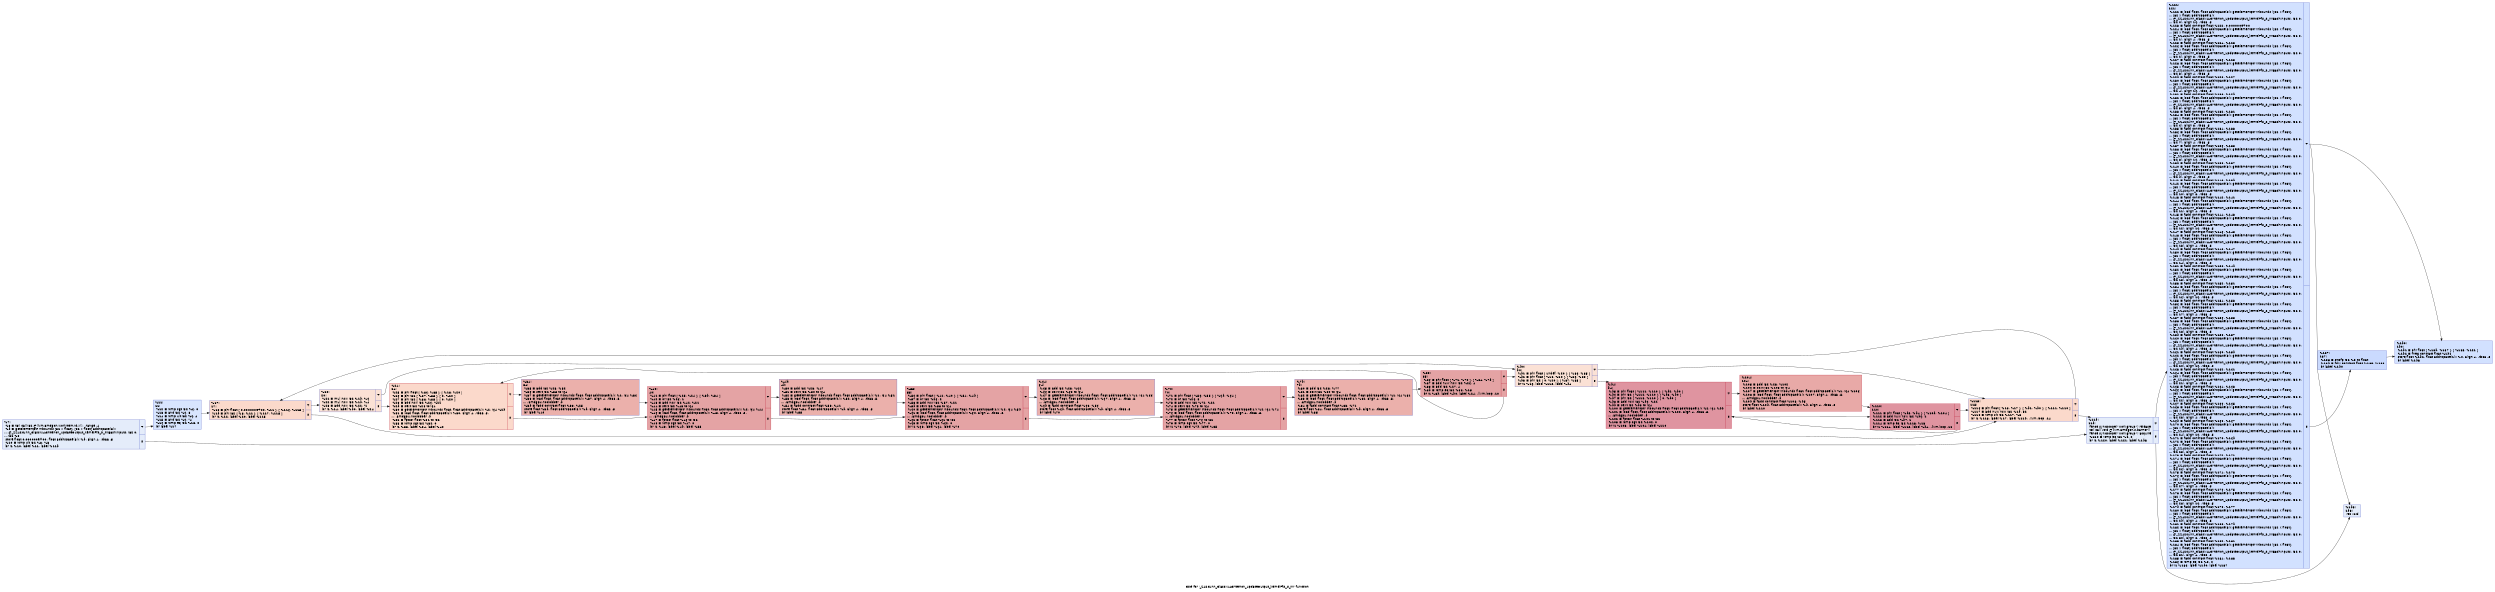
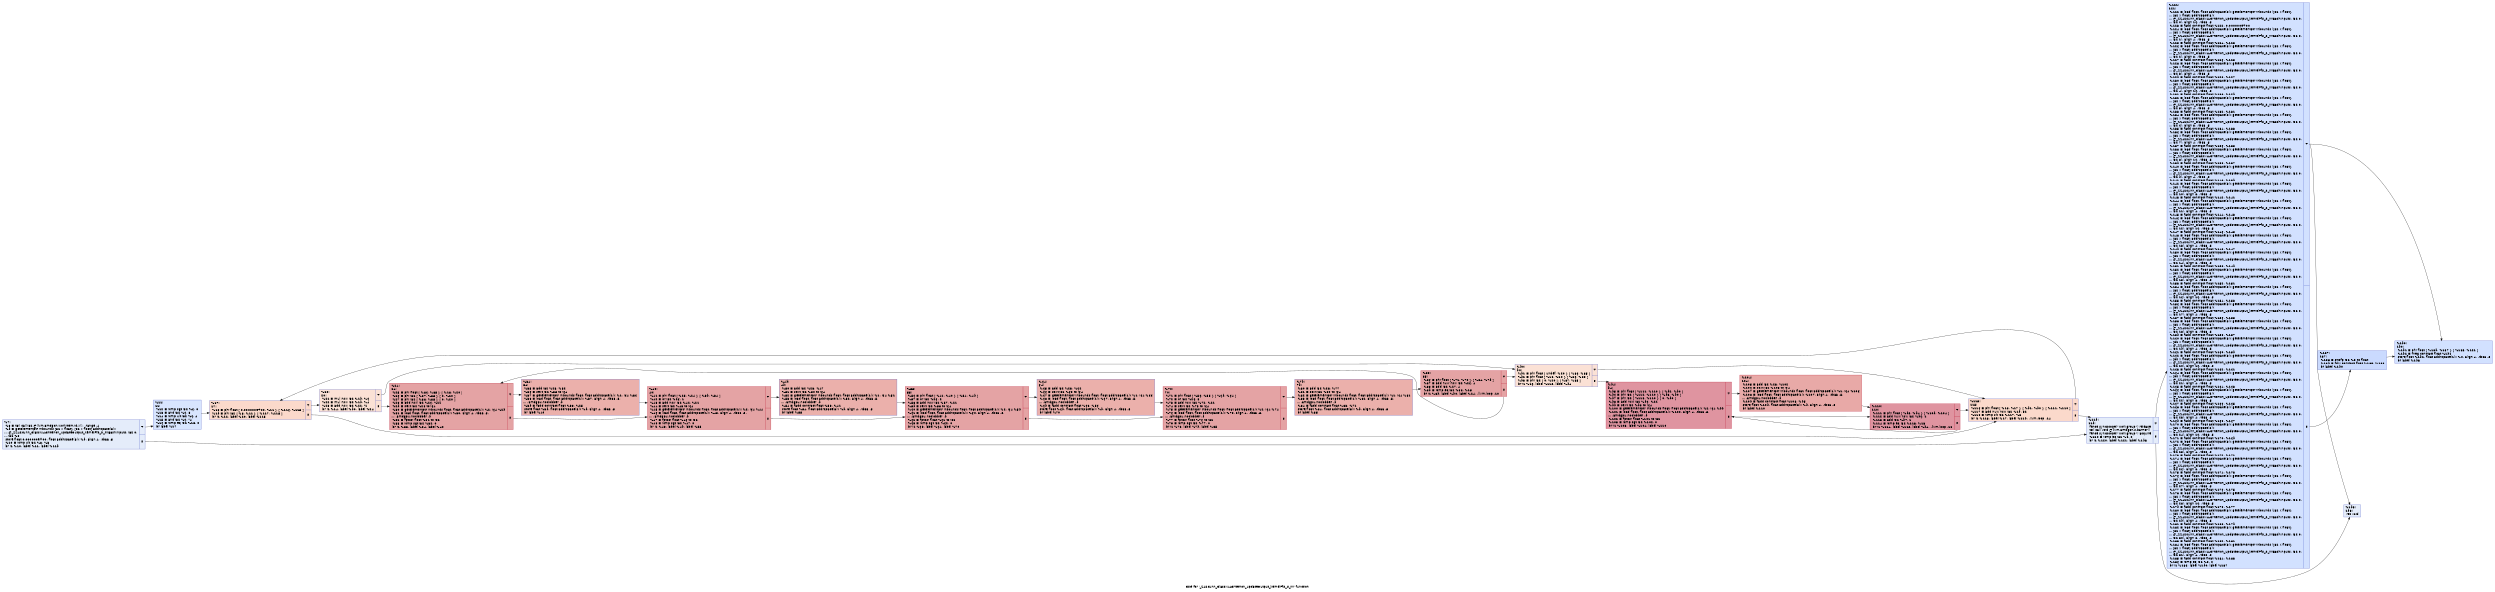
  digraph {
    fontname="DejaVu Sans"
    label="CFG for '_Z42cunn_ClassNLLCriterion_updateOutput_kernelPfS_S_iiii' function"
    rankdir=LR
    node [color="#3d50c3ff" fillcolor="#c32e3170" fontname="DejaVu Sans" shape=record style=filled]
    edge [fontname="DejaVu Sans" tailport=s0]
    n1 [fillcolor="#c1d4f470" label="{%7:\l  %8 = tail call i32 @llvm.amdgcn.workitem.id.x(), !range !4\l  %9 = getelementptr inbounds [32 x float], [32 x float] addrspace(3)*\l... @_ZZ42cunn_ClassNLLCriterion_updateOutput_kernelPfS_S_iiiiE8shInputs, i32 0,\l... i32 %8\l  store float 0.000000e+00, float addrspace(3)* %9, align 4, !tbaa !5\l  %10 = icmp slt i32 %8, %3\l  br i1 %10, label %11, label %119\l|{<s0>T|<s1>F}}"]
    n2 [fillcolor="#a7c5fe70" label="{%11:\l11:                                               \l  %12 = icmp sgt i32 %6, 0\l  %13 = and i32 %6, 3\l  %14 = icmp ult i32 %6, 4\l  %15 = and i32 %6, -4\l  %16 = icmp eq i32 %13, 0\l  br label %17\l}"]
    n3 [fillcolor="#c1d4f470" label="{%119:\l119:                                              \l  fence syncscope(\"workgroup\") release\l  tail call void @llvm.amdgcn.s.barrier()\l  fence syncscope(\"workgroup\") acquire\l  %120 = icmp eq i32 %8, 0\l  br i1 %120, label %121, label %193\l|{<s0>T|<s1>F}}"]
    n4 [fillcolor="#f7a88970" label="{%17:\l17:                                               \l  %18 = phi float [ 0.000000e+00, %11 ], [ %116, %115 ]\l  %19 = phi i32 [ %8, %11 ], [ %117, %115 ]\l  br i1 %12, label %20, label %115\l|{<s0>T|<s1>F}}"]
    n5 [fillcolor="#9abbff70" label="{%121:\l121:                                              \l  %122 = load float, float addrspace(3)* getelementptr inbounds ([32 x float],\l... [32 x float] addrspace(3)*\l... @_ZZ42cunn_ClassNLLCriterion_updateOutput_kernelPfS_S_iiiiE8shInputs, i32 0,\l... i32 0), align 16, !tbaa !5\l  %123 = fadd contract float %122, 0.000000e+00\l  %124 = load float, float addrspace(3)* getelementptr inbounds ([32 x float],\l... [32 x float] addrspace(3)*\l... @_ZZ42cunn_ClassNLLCriterion_updateOutput_kernelPfS_S_iiiiE8shInputs, i32 0,\l... i32 1), align 4, !tbaa !5\l  %125 = fadd contract float %124, %123\l  %126 = load float, float addrspace(3)* getelementptr inbounds ([32 x float],\l... [32 x float] addrspace(3)*\l... @_ZZ42cunn_ClassNLLCriterion_updateOutput_kernelPfS_S_iiiiE8shInputs, i32 0,\l... i32 2), align 8, !tbaa !5\l  %127 = fadd contract float %126, %125\l  %128 = load float, float addrspace(3)* getelementptr inbounds ([32 x float],\l... [32 x float] addrspace(3)*\l... @_ZZ42cunn_ClassNLLCriterion_updateOutput_kernelPfS_S_iiiiE8shInputs, i32 0,\l... i32 3), align 4, !tbaa !5\l  %129 = fadd contract float %128, %127\l  %130 = load float, float addrspace(3)* getelementptr inbounds ([32 x float],\l... [32 x float] addrspace(3)*\l... @_ZZ42cunn_ClassNLLCriterion_updateOutput_kernelPfS_S_iiiiE8shInputs, i32 0,\l... i32 4), align 16, !tbaa !5\l  %131 = fadd contract float %130, %129\l  %132 = load float, float addrspace(3)* getelementptr inbounds ([32 x float],\l... [32 x float] addrspace(3)*\l... @_ZZ42cunn_ClassNLLCriterion_updateOutput_kernelPfS_S_iiiiE8shInputs, i32 0,\l... i32 5), align 4, !tbaa !5\l  %133 = fadd contract float %132, %131\l  %134 = load float, float addrspace(3)* getelementptr inbounds ([32 x float],\l... [32 x float] addrspace(3)*\l... @_ZZ42cunn_ClassNLLCriterion_updateOutput_kernelPfS_S_iiiiE8shInputs, i32 0,\l... i32 6), align 8, !tbaa !5\l  %135 = fadd contract float %134, %133\l  %136 = load float, float addrspace(3)* getelementptr inbounds ([32 x float],\l... [32 x float] addrspace(3)*\l... @_ZZ42cunn_ClassNLLCriterion_updateOutput_kernelPfS_S_iiiiE8shInputs, i32 0,\l... i32 7), align 4, !tbaa !5\l  %137 = fadd contract float %136, %135\l  %138 = load float, float addrspace(3)* getelementptr inbounds ([32 x float],\l... [32 x float] addrspace(3)*\l... @_ZZ42cunn_ClassNLLCriterion_updateOutput_kernelPfS_S_iiiiE8shInputs, i32 0,\l... i32 8), align 16, !tbaa !5\l  %139 = fadd contract float %138, %137\l  %140 = load float, float addrspace(3)* getelementptr inbounds ([32 x float],\l... [32 x float] addrspace(3)*\l... @_ZZ42cunn_ClassNLLCriterion_updateOutput_kernelPfS_S_iiiiE8shInputs, i32 0,\l... i32 9), align 4, !tbaa !5\l  %141 = fadd contract float %140, %139\l  %142 = load float, float addrspace(3)* getelementptr inbounds ([32 x float],\l... [32 x float] addrspace(3)*\l... @_ZZ42cunn_ClassNLLCriterion_updateOutput_kernelPfS_S_iiiiE8shInputs, i32 0,\l... i32 10), align 8, !tbaa !5\l  %143 = fadd contract float %142, %141\l  %144 = load float, float addrspace(3)* getelementptr inbounds ([32 x float],\l... [32 x float] addrspace(3)*\l... @_ZZ42cunn_ClassNLLCriterion_updateOutput_kernelPfS_S_iiiiE8shInputs, i32 0,\l... i32 11), align 4, !tbaa !5\l  %145 = fadd contract float %144, %143\l  %146 = load float, float addrspace(3)* getelementptr inbounds ([32 x float],\l... [32 x float] addrspace(3)*\l... @_ZZ42cunn_ClassNLLCriterion_updateOutput_kernelPfS_S_iiiiE8shInputs, i32 0,\l... i32 12), align 16, !tbaa !5\l  %147 = fadd contract float %146, %145\l  %148 = load float, float addrspace(3)* getelementptr inbounds ([32 x float],\l... [32 x float] addrspace(3)*\l... @_ZZ42cunn_ClassNLLCriterion_updateOutput_kernelPfS_S_iiiiE8shInputs, i32 0,\l... i32 13), align 4, !tbaa !5\l  %149 = fadd contract float %148, %147\l  %150 = load float, float addrspace(3)* getelementptr inbounds ([32 x float],\l... [32 x float] addrspace(3)*\l... @_ZZ42cunn_ClassNLLCriterion_updateOutput_kernelPfS_S_iiiiE8shInputs, i32 0,\l... i32 14), align 8, !tbaa !5\l  %151 = fadd contract float %150, %149\l  %152 = load float, float addrspace(3)* getelementptr inbounds ([32 x float],\l... [32 x float] addrspace(3)*\l... @_ZZ42cunn_ClassNLLCriterion_updateOutput_kernelPfS_S_iiiiE8shInputs, i32 0,\l... i32 15), align 4, !tbaa !5\l  %153 = fadd contract float %152, %151\l  %154 = load float, float addrspace(3)* getelementptr inbounds ([32 x float],\l... [32 x float] addrspace(3)*\l... @_ZZ42cunn_ClassNLLCriterion_updateOutput_kernelPfS_S_iiiiE8shInputs, i32 0,\l... i32 16), align 16, !tbaa !5\l  %155 = fadd contract float %154, %153\l  %156 = load float, float addrspace(3)* getelementptr inbounds ([32 x float],\l... [32 x float] addrspace(3)*\l... @_ZZ42cunn_ClassNLLCriterion_updateOutput_kernelPfS_S_iiiiE8shInputs, i32 0,\l... i32 17), align 4, !tbaa !5\l  %157 = fadd contract float %156, %155\l  %158 = load float, float addrspace(3)* getelementptr inbounds ([32 x float],\l... [32 x float] addrspace(3)*\l... @_ZZ42cunn_ClassNLLCriterion_updateOutput_kernelPfS_S_iiiiE8shInputs, i32 0,\l... i32 18), align 8, !tbaa !5\l  %159 = fadd contract float %158, %157\l  %160 = load float, float addrspace(3)* getelementptr inbounds ([32 x float],\l... [32 x float] addrspace(3)*\l... @_ZZ42cunn_ClassNLLCriterion_updateOutput_kernelPfS_S_iiiiE8shInputs, i32 0,\l... i32 19), align 4, !tbaa !5\l  %161 = fadd contract float %160, %159\l  %162 = load float, float addrspace(3)* getelementptr inbounds ([32 x float],\l... [32 x float] addrspace(3)*\l... @_ZZ42cunn_ClassNLLCriterion_updateOutput_kernelPfS_S_iiiiE8shInputs, i32 0,\l... i32 20), align 16, !tbaa !5\l  %163 = fadd contract float %162, %161\l  %164 = load float, float addrspace(3)* getelementptr inbounds ([32 x float],\l... [32 x float] addrspace(3)*\l... @_ZZ42cunn_ClassNLLCriterion_updateOutput_kernelPfS_S_iiiiE8shInputs, i32 0,\l... i32 21), align 4, !tbaa !5\l  %165 = fadd contract float %164, %163\l  %166 = load float, float addrspace(3)* getelementptr inbounds ([32 x float],\l... [32 x float] addrspace(3)*\l... @_ZZ42cunn_ClassNLLCriterion_updateOutput_kernelPfS_S_iiiiE8shInputs, i32 0,\l... i32 22), align 8, !tbaa !5\l  %167 = fadd contract float %166, %165\l  %168 = load float, float addrspace(3)* getelementptr inbounds ([32 x float],\l... [32 x float] addrspace(3)*\l... @_ZZ42cunn_ClassNLLCriterion_updateOutput_kernelPfS_S_iiiiE8shInputs, i32 0,\l... i32 23), align 4, !tbaa !5\l  %169 = fadd contract float %168, %167\l  %170 = load float, float addrspace(3)* getelementptr inbounds ([32 x float],\l... [32 x float] addrspace(3)*\l... @_ZZ42cunn_ClassNLLCriterion_updateOutput_kernelPfS_S_iiiiE8shInputs, i32 0,\l... i32 24), align 16, !tbaa !5\l  %171 = fadd contract float %170, %169\l  %172 = load float, float addrspace(3)* getelementptr inbounds ([32 x float],\l... [32 x float] addrspace(3)*\l... @_ZZ42cunn_ClassNLLCriterion_updateOutput_kernelPfS_S_iiiiE8shInputs, i32 0,\l... i32 25), align 4, !tbaa !5\l  %173 = fadd contract float %172, %171\l  %174 = load float, float addrspace(3)* getelementptr inbounds ([32 x float],\l... [32 x float] addrspace(3)*\l... @_ZZ42cunn_ClassNLLCriterion_updateOutput_kernelPfS_S_iiiiE8shInputs, i32 0,\l... i32 26), align 8, !tbaa !5\l  %175 = fadd contract float %174, %173\l  %176 = load float, float addrspace(3)* getelementptr inbounds ([32 x float],\l... [32 x float] addrspace(3)*\l... @_ZZ42cunn_ClassNLLCriterion_updateOutput_kernelPfS_S_iiiiE8shInputs, i32 0,\l... i32 27), align 4, !tbaa !5\l  %177 = fadd contract float %176, %175\l  %178 = load float, float addrspace(3)* getelementptr inbounds ([32 x float],\l... [32 x float] addrspace(3)*\l... @_ZZ42cunn_ClassNLLCriterion_updateOutput_kernelPfS_S_iiiiE8shInputs, i32 0,\l... i32 28), align 16, !tbaa !5\l  %179 = fadd contract float %178, %177\l  %180 = load float, float addrspace(3)* getelementptr inbounds ([32 x float],\l... [32 x float] addrspace(3)*\l... @_ZZ42cunn_ClassNLLCriterion_updateOutput_kernelPfS_S_iiiiE8shInputs, i32 0,\l... i32 29), align 4, !tbaa !5\l  %181 = fadd contract float %180, %179\l  %182 = load float, float addrspace(3)* getelementptr inbounds ([32 x float],\l... [32 x float] addrspace(3)*\l... @_ZZ42cunn_ClassNLLCriterion_updateOutput_kernelPfS_S_iiiiE8shInputs, i32 0,\l... i32 30), align 8, !tbaa !5\l  %183 = fadd contract float %182, %181\l  %184 = load float, float addrspace(3)* getelementptr inbounds ([32 x float],\l... [32 x float] addrspace(3)*\l... @_ZZ42cunn_ClassNLLCriterion_updateOutput_kernelPfS_S_iiiiE8shInputs, i32 0,\l... i32 31), align 4, !tbaa !5\l  %185 = fadd contract float %184, %183\l  %186 = icmp eq i32 %5, 0\l  br i1 %186, label %190, label %187\l|{<s0>T|<s1>F}}"]
    n6 [fillcolor="#c1d4f470" label="{%193:\l193:                                              \l  ret void\l}"]
    n7 [fillcolor="#f7bca170" label="{%20:\l20:                                               \l  %21 = mul nsw i32 %19, %6\l  %22 = mul nsw i32 %19, %4\l  %23 = add nsw i32 %22, -1\l  br i1 %14, label %90, label %24\l|{<s0>T|<s1>F}}"]
    n8 [fillcolor="#f7a88970" label="{%115:\l115:                                              \l  %116 = phi float [ %18, %17 ], [ %91, %90 ], [ %111, %110 ]\l  %117 = add nuw nsw i32 %19, 32\l  %118 = icmp slt i32 %117, %3\l  br i1 %118, label %17, label %119, !llvm.loop !14\l|{<s0>T|<s1>F}}"]
    n9 [fillcolor="#9abbff70" label="{%190:\l190:                                              \l  %191 = phi float [ %189, %187 ], [ %185, %121 ]\l  %192 = fneg contract float %191\l  store float %192, float addrspace(1)* %0, align 4, !tbaa !5\l  br label %193\l}"]
    n10 [fillcolor="#88abfd70" label="{%187:\l187:                                              \l  %188 = sitofp i32 %3 to float\l  %189 = fdiv contract float %185, %188\l  br label %190\l}"]
    n11 [fillcolor="#f7bca170" label="{%90:\l90:                                               \l  %91 = phi float [ undef, %20 ], [ %86, %85 ]\l  %92 = phi float [ %18, %20 ], [ %86, %85 ]\l  %93 = phi i32 [ 0, %20 ], [ %87, %85 ]\l  br i1 %16, label %115, label %94\l|{<s0>T|<s1>F}}"]
-   n12 [color="#b70d28ff" fillcolor="#f7a88970" label="{%24:\l24:                                               \l  %25 = phi float [ %86, %85 ], [ %18, %20 ]\l  %26 = phi i32 [ %87, %85 ], [ 0, %20 ]\l  %27 = phi i32 [ %88, %85 ], [ 0, %20 ]\l  %28 = add nsw i32 %26, %21\l  %29 = sext i32 %28 to i64\l  %30 = getelementptr inbounds float, float addrspace(1)* %2, i64 %29\l  %31 = load float, float addrspace(1)* %30, align 4, !tbaa !5,\l... !amdgpu.noclobber !9\l  %32 = fptosi float %31 to i32\l  %33 = icmp sgt i32 %32, 0\l  br i1 %33, label %34, label %40\l|{<s0>T|<s1>F}}"]
+   n12 [color="#b70d28ff" label="{%24:\l24:                                               \l  %25 = phi float [ %86, %85 ], [ %18, %20 ]\l  %26 = phi i32 [ %87, %85 ], [ 0, %20 ]\l  %27 = phi i32 [ %88, %85 ], [ 0, %20 ]\l  %28 = add nsw i32 %26, %21\l  %29 = sext i32 %28 to i64\l  %30 = getelementptr inbounds float, float addrspace(1)* %2, i64 %29\l  %31 = load float, float addrspace(1)* %30, align 4, !tbaa !5,\l... !amdgpu.noclobber !9\l  %32 = fptosi float %31 to i32\l  %33 = icmp sgt i32 %32, 0\l  br i1 %33, label %34, label %40\l|{<s0>T|<s1>F}}"]
    n13 [color="#b70d28ff" fillcolor="#b70d2870" label="{%94:\l94:                                               \l  %95 = phi float [ %111, %110 ], [ %92, %90 ]\l  %96 = phi i32 [ %112, %110 ], [ %93, %90 ]\l  %97 = phi i32 [ %113, %110 ], [ 0, %90 ]\l  %98 = add nsw i32 %96, %21\l  %99 = sext i32 %98 to i64\l  %100 = getelementptr inbounds float, float addrspace(1)* %2, i64 %99\l  %101 = load float, float addrspace(1)* %100, align 4, !tbaa !5,\l... !amdgpu.noclobber !9\l  %102 = fptosi float %101 to i32\l  %103 = icmp sgt i32 %102, 0\l  br i1 %103, label %104, label %110\l|{<s0>T|<s1>F}}"]
    n14 [fillcolor="#d24b4070" label="{%34:\l34:                                               \l  %35 = add i32 %23, %32\l  %36 = sext i32 %35 to i64\l  %37 = getelementptr inbounds float, float addrspace(1)* %1, i64 %36\l  %38 = load float, float addrspace(1)* %37, align 4, !tbaa !5,\l... !amdgpu.noclobber !9\l  %39 = fadd contract float %38, %25\l  store float %39, float addrspace(3)* %9, align 4, !tbaa !5\l  br label %40\l}"]
    n15 [color="#b70d28ff" label="{%40:\l40:                                               \l  %41 = phi float [ %25, %24 ], [ %39, %34 ]\l  %42 = or i32 %26, 1\l  %43 = add nsw i32 %42, %21\l  %44 = sext i32 %43 to i64\l  %45 = getelementptr inbounds float, float addrspace(1)* %2, i64 %44\l  %46 = load float, float addrspace(1)* %45, align 4, !tbaa !5,\l... !amdgpu.noclobber !9\l  %47 = fptosi float %46 to i32\l  %48 = icmp sgt i32 %47, 0\l  br i1 %48, label %49, label %55\l|{<s0>T|<s1>F}}"]
    n16 [color="#b70d28ff" fillcolor="#ca3b3770" label="{%104:\l104:                                              \l  %105 = add i32 %23, %102\l  %106 = sext i32 %105 to i64\l  %107 = getelementptr inbounds float, float addrspace(1)* %1, i64 %106\l  %108 = load float, float addrspace(1)* %107, align 4, !tbaa !5,\l... !amdgpu.noclobber !9\l  %109 = fadd contract float %108, %95\l  store float %109, float addrspace(3)* %9, align 4, !tbaa !5\l  br label %110\l}"]
    n17 [color="#b70d28ff" fillcolor="#b70d2870" label="{%110:\l110:                                              \l  %111 = phi float [ %95, %94 ], [ %109, %104 ]\l  %112 = add nuw nsw i32 %96, 1\l  %113 = add i32 %97, 1\l  %114 = icmp eq i32 %113, %13\l  br i1 %114, label %115, label %94, !llvm.loop !12\l|{<s0>T|<s1>F}}"]
    n18 [fillcolor="#d24b4070" label="{%49:\l49:                                               \l  %50 = add i32 %23, %47\l  %51 = sext i32 %50 to i64\l  %52 = getelementptr inbounds float, float addrspace(1)* %1, i64 %51\l  %53 = load float, float addrspace(1)* %52, align 4, !tbaa !5,\l... !amdgpu.noclobber !9\l  %54 = fadd contract float %53, %41\l  store float %54, float addrspace(3)* %9, align 4, !tbaa !5\l  br label %55\l}"]
    n19 [color="#b70d28ff" label="{%55:\l55:                                               \l  %56 = phi float [ %41, %40 ], [ %54, %49 ]\l  %57 = or i32 %26, 2\l  %58 = add nsw i32 %57, %21\l  %59 = sext i32 %58 to i64\l  %60 = getelementptr inbounds float, float addrspace(1)* %2, i64 %59\l  %61 = load float, float addrspace(1)* %60, align 4, !tbaa !5,\l... !amdgpu.noclobber !9\l  %62 = fptosi float %61 to i32\l  %63 = icmp sgt i32 %62, 0\l  br i1 %63, label %64, label %70\l|{<s0>T|<s1>F}}"]
    n20 [fillcolor="#d24b4070" label="{%64:\l64:                                               \l  %65 = add i32 %23, %62\l  %66 = sext i32 %65 to i64\l  %67 = getelementptr inbounds float, float addrspace(1)* %1, i64 %66\l  %68 = load float, float addrspace(1)* %67, align 4, !tbaa !5,\l... !amdgpu.noclobber !9\l  %69 = fadd contract float %68, %56\l  store float %69, float addrspace(3)* %9, align 4, !tbaa !5\l  br label %70\l}"]
    n21 [color="#b70d28ff" label="{%70:\l70:                                               \l  %71 = phi float [ %56, %55 ], [ %69, %64 ]\l  %72 = or i32 %26, 3\l  %73 = add nsw i32 %72, %21\l  %74 = sext i32 %73 to i64\l  %75 = getelementptr inbounds float, float addrspace(1)* %2, i64 %74\l  %76 = load float, float addrspace(1)* %75, align 4, !tbaa !5,\l... !amdgpu.noclobber !9\l  %77 = fptosi float %76 to i32\l  %78 = icmp sgt i32 %77, 0\l  br i1 %78, label %79, label %85\l|{<s0>T|<s1>F}}"]
    n22 [fillcolor="#d24b4070" label="{%79:\l79:                                               \l  %80 = add i32 %23, %77\l  %81 = sext i32 %80 to i64\l  %82 = getelementptr inbounds float, float addrspace(1)* %1, i64 %81\l  %83 = load float, float addrspace(1)* %82, align 4, !tbaa !5,\l... !amdgpu.noclobber !9\l  %84 = fadd contract float %83, %71\l  store float %84, float addrspace(3)* %9, align 4, !tbaa !5\l  br label %85\l}"]
    n23 [color="#b70d28ff" label="{%85:\l85:                                               \l  %86 = phi float [ %71, %70 ], [ %84, %79 ]\l  %87 = add nuw nsw i32 %26, 4\l  %88 = add i32 %27, 4\l  %89 = icmp eq i32 %88, %15\l  br i1 %89, label %90, label %24, !llvm.loop !10\l|{<s0>T|<s1>F}}"]
    n1 -> n2
    n1 -> n3 [tailport=s1]
    n2 -> n4
    n3 -> n5
    n3 -> n6 [tailport=s1]
    n4 -> n7
    n4 -> n8 [tailport=s1]
    n5 -> n6
    n5 -> n9
    n5 -> n10 [tailport=s1]
    n7 -> n11
    n7 -> n12 [tailport=s1]
    n8 -> n3 [tailport=s1]
    n8 -> n4
    n10 -> n9
    n11 -> n8
    n11 -> n13 [tailport=s1]
    n12 -> n14
    n12 -> n15 [tailport=s1]
    n13 -> n16
    n13 -> n17 [tailport=s1]
    n14 -> n15
    n15 -> n18
    n15 -> n19 [tailport=s1]
    n16 -> n17
    n17 -> n8
    n17 -> n13 [tailport=s1]
    n18 -> n19
    n19 -> n20
    n19 -> n21 [tailport=s1]
    n20 -> n21
    n21 -> n22
    n22 -> n23
    n23 -> n11
    n23 -> n12 [tailport=s1]
  }
